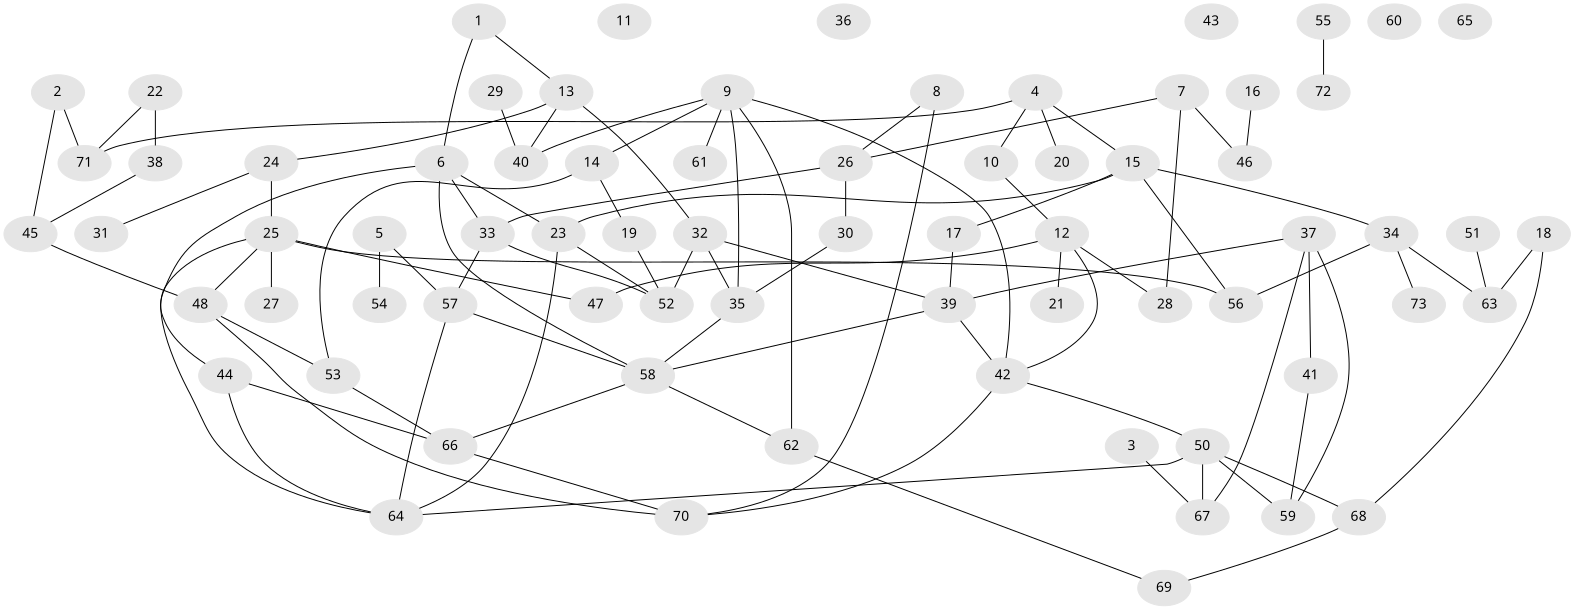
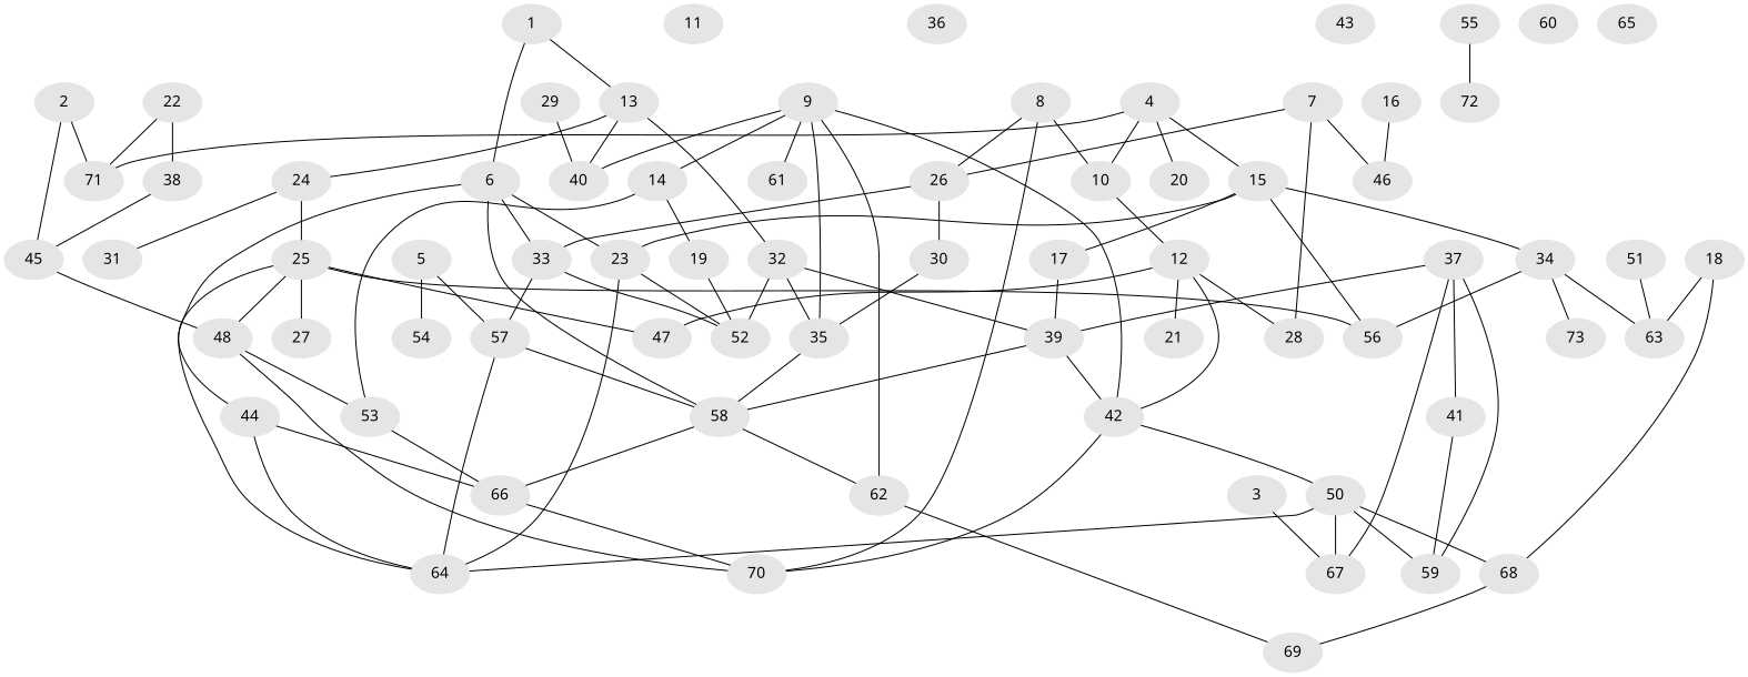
  graph {
    fontname="Noto Sans"
    node [color=gray90 fontname="Noto Sans" style=filled]
    edge [fontname="Noto Sans"]
    1
    6
    13
    23
    33
    44
    58
    40
    24
    32
    2
    45
    71
    48
    3
    67
    4
    10
    15
    20
    12
    17
    34
    56
    5
    54
    57
    64
    52
    66
    62
    7
    26
    28
    46
    30
    8
    70
    9
    14
    35
    42
    61
    19
    53
    50
    69
    21
    47
    11
    25
    31
    39
    63
    73
    16
    18
    68
    22
    38
    27
    29
    36
    37
    41
    59
    43
    55
    72
    51
    60
    65
    1 -- 6
    1 -- 13
    6 -- 23
    6 -- 33
    6 -- 44
    6 -- 58
    13 -- 40
    13 -- 24
    13 -- 32
    23 -- 64
    23 -- 52
    33 -- 57
    33 -- 52
    44 -- 64
    44 -- 66
    58 -- 66
    58 -- 62
    24 -- 25
    24 -- 31
    32 -- 52
    32 -- 35
    32 -- 39
    2 -- 45
    2 -- 71
    45 -- 48
    48 -- 70
    48 -- 53
    3 -- 67
    4 -- 71
    4 -- 10
    4 -- 15
    4 -- 20
    10 -- 12
    15 -- 23
    15 -- 17
    15 -- 34
    15 -- 56
    12 -- 28
    12 -- 42
    12 -- 21
    12 -- 47
    17 -- 39
    34 -- 56
    34 -- 63
    34 -- 73
    5 -- 54
    5 -- 57
    57 -- 58
    57 -- 64
    66 -- 70
    62 -- 69
    7 -- 26
    7 -- 28
    7 -- 46
    26 -- 33
    26 -- 30
    30 -- 35
+   8 -- 10
    8 -- 26
    8 -- 70
    9 -- 40
    9 -- 62
    9 -- 14
    9 -- 35
    9 -- 42
    9 -- 61
    14 -- 19
    14 -- 53
    35 -- 58
    42 -- 70
    42 -- 50
    19 -- 52
    53 -- 66
    50 -- 67
    50 -- 64
    50 -- 68
    50 -- 59
    25 -- 48
    25 -- 56
    25 -- 64
    25 -- 47
    25 -- 27
    39 -- 58
    39 -- 42
    16 -- 46
    18 -- 63
    18 -- 68
    68 -- 69
    22 -- 71
    22 -- 38
    38 -- 45
    29 -- 40
    37 -- 67
    37 -- 39
    37 -- 41
    37 -- 59
    41 -- 59
    55 -- 72
    51 -- 63
  }
